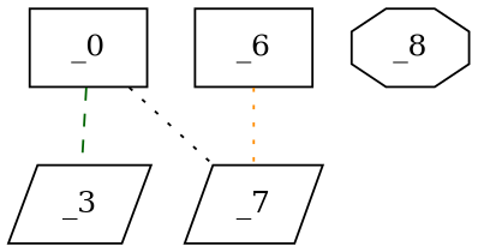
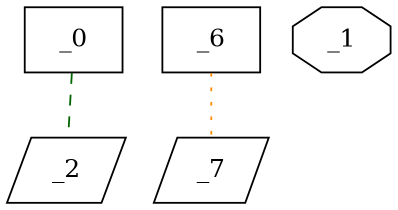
  graph {
    node [shape=box]
    edge [style=dotted]
    _0 [x=2.28345 y=2.74395]
-   _2 [shape=parallelogram x=0.274431 y=2.52945 label=_3]
+   _2 [shape=parallelogram x=0.274431 y=2.52945]
    n3 [label=_7 shape=parallelogram x=2.16105 y=2.23211]
-   _1 [shape=octagon x=2.20455 y=1.16057 label=_8]
+   _1 [shape=octagon x=2.20455 y=1.16057]
    n5 [label=_6 x=1.1102 y=2.03742]
    _0 -- _2 [color=darkgreen style=dashed]
-   _0 -- n3 [color=black]
    n5 -- n3 [color=darkorange]
  }
